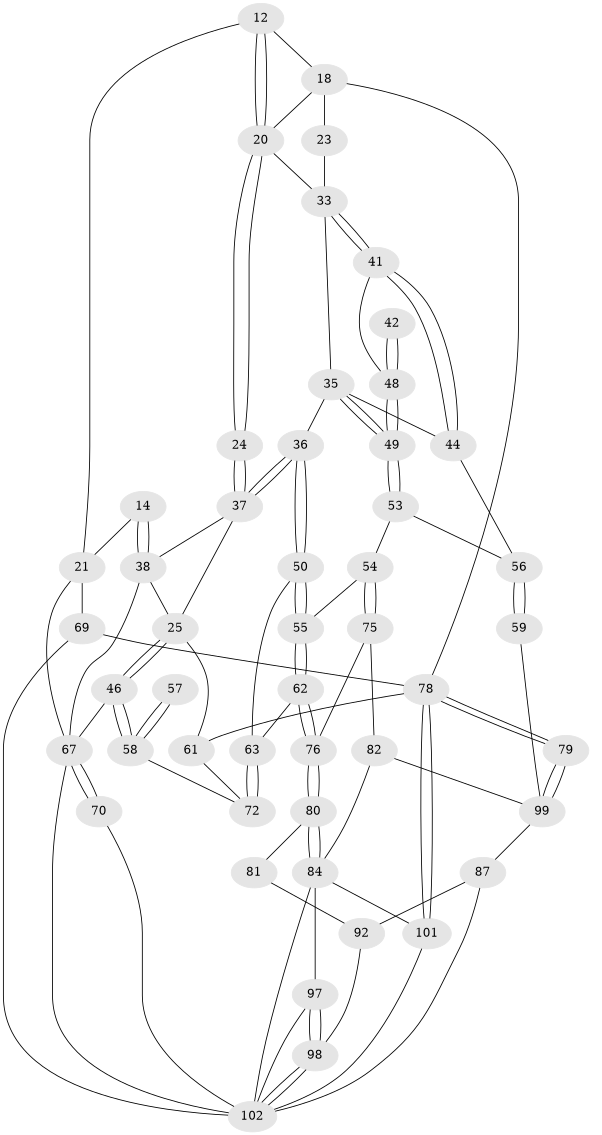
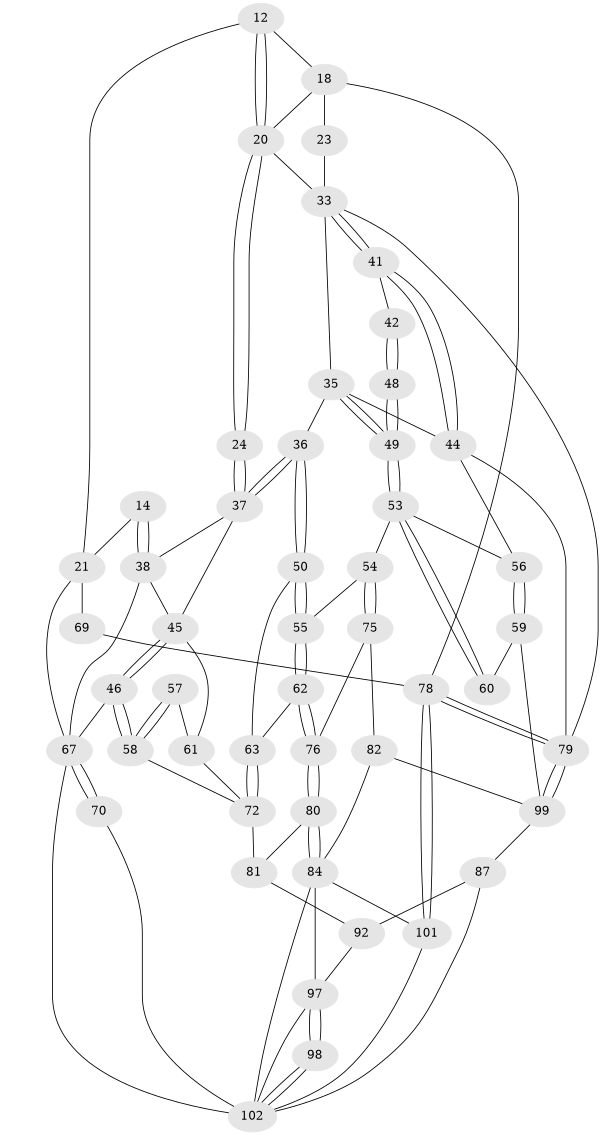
  graph {
    node [color=gray90 style=filled]
    12 [super="+10+6"]
    18 [super="+9"]
    20 [super="+19"]
    21 [super="+15"]
    38 [super="+30"]
    67 [super="+40+47"]
-   45 [super="+29" label=25]
+   45 [super="+29"]
    23 [super="+22"]
    78 [super="+2"]
    24
    33 [super="+26+32"]
    69 [super="+3"]
    14 [super="+13"]
    79 [super="+65+43+27"]
    101 [super="+100"]
    37 [super="+28+25"]
    35 [super="+34"]
    41
    70
    102 [super="+96+85"]
    36
    49
    44
    42
    99 [super="+89+66"]
    50
    48
    53
    55
    63
    46
    61 [super="+51+52"]
    56
    59
    58
    72 [super="+71+64"]
    54
+   60
    62
    75
    82 [super="+77"]
    76
    57
    81 [super="+73"]
    87
    84 [super="+83"]
    80
    92 [super="+91+86"]
    97 [super="+90+93+94"]
    98
    12 -- 18
    12 -- 20
    12 -- 20
    12 -- 21
    18 -- 20
    18 -- 23 [weight=2]
    18 -- 78
    20 -- 24
    20 -- 24
    20 -- 33
    21 -- 67
    21 -- 69 [weight=2]
    38 -- 67
    38 -- 45
    67 -- 70 [weight=2]
    67 -- 70
    67 -- 102
    45 -- 46
    45 -- 46
    45 -- 61
    23 -- 33 [weight=2]
    78 -- 79 [weight=2]
    78 -- 79
    78 -- 101
    78 -- 101
    24 -- 37 [weight=2]
    24 -- 37
+   33 -- 79
    33 -- 35
    33 -- 41
    33 -- 41
    69 -- 78 [weight=2]
-   69 -- 102 [weight=2]
    14 -- 21 [weight=2]
    14 -- 38 [weight=2]
    14 -- 38
    79 -- 99 [weight=2]
    79 -- 99
    101 -- 102
    37 -- 38
    37 -- 45
    35 -- 36
    35 -- 49
    35 -- 49
    35 -- 44
    41 -- 44
    41 -- 44
-   41 -- 48
+   41 -- 42
    70 -- 102
    36 -- 37
    36 -- 37
    36 -- 50
    36 -- 50
    49 -- 53
    49 -- 53
+   44 -- 79
    44 -- 56
    42 -- 48
    42 -- 48
    99 -- 87
    50 -- 55
    50 -- 55
    50 -- 63
    48 -- 49
    48 -- 49
    53 -- 56
    53 -- 54
+   53 -- 60
+   53 -- 60
    55 -- 62
    55 -- 62
    63 -- 72 [weight=2]
    63 -- 72
    46 -- 67
    46 -- 58
    46 -- 58
    61 -- 72
    56 -- 59
    56 -- 59
    59 -- 99
+   59 -- 60
    58 -- 72
+   72 -- 81
    54 -- 55
    54 -- 75
    54 -- 75
    62 -- 63
    62 -- 76
    62 -- 76
    75 -- 82
    75 -- 76
    82 -- 99
    82 -- 84
    76 -- 80
    76 -- 80
-   78 -- 61 [weight=2]
+   57 -- 61 [weight=2]
    57 -- 58
    57 -- 58
    81 -- 92
    87 -- 102
    87 -- 92 [weight=2]
    84 -- 101
    84 -- 102
    84 -- 97
    80 -- 81
    80 -- 84
    80 -- 84
-   92 -- 98 [weight=2]
+   92 -- 97 [weight=2]
    97 -- 102
    97 -- 98 [weight=2]
    97 -- 98
    98 -- 102
    98 -- 102
  }
